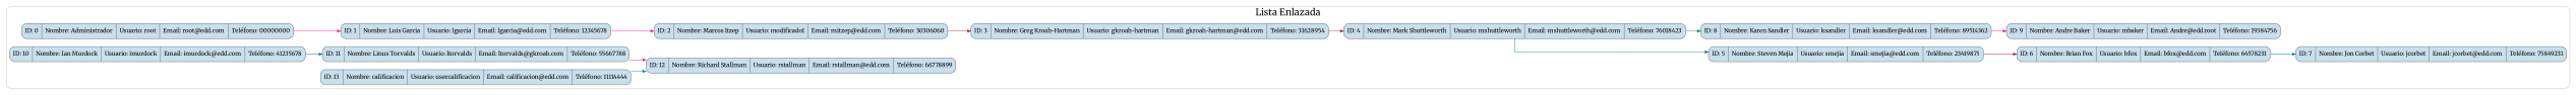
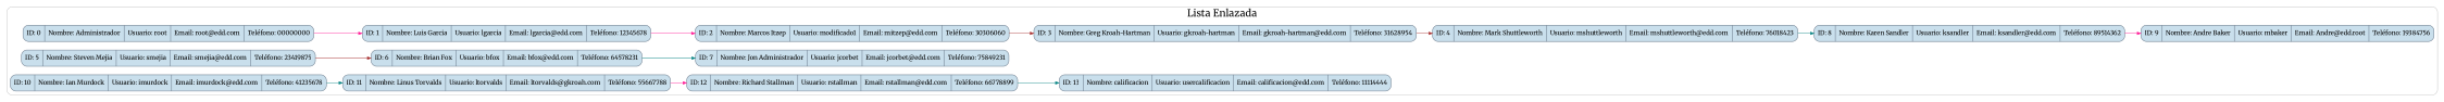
  digraph {
    bgcolor=white
    fontname=Merriweather
    rankdir=LR
    splines=ortho
    node [color="#6B7B8C" fillcolor="#C9DFEC" fontname=Merriweather penwidth=1.2 shape=record style="rounded,filled"]
    edge [arrowsize=0.8 color=teal fontname=Merriweather]
    n1 [label="{ID: 0|Nombre: Administrador|Usuario: root|Email: root@edd.com|Teléfono: 00000000}"]
    n2 [label="{ID: 1|Nombre: Luis Garcia|Usuario: lgarcia|Email: lgarcia@edd.com|Teléfono: 12345678}"]
    n3 [label="{ID: 2|Nombre: Marcos Itzep|Usuario: modificado1|Email: mitzep@edd.com|Teléfono: 30306060}"]
    n4 [label="{ID: 3|Nombre: Greg Kroah-Hartman|Usuario: gkroah-hartman|Email: gkroah-hartman@edd.com|Teléfono: 31628954}"]
    n5 [label="{ID: 4|Nombre: Mark Shuttleworth|Usuario: mshuttleworth|Email: mshuttleworth@edd.com|Teléfono: 76018423}"]
    n6 [label="{ID: 5|Nombre: Steven Mejia|Usuario: smejia|Email: smejia@edd.com|Teléfono: 23419875}"]
    n7 [label="{ID: 6|Nombre: Brian Fox|Usuario: bfox|Email: bfox@edd.com|Teléfono: 64578231}"]
-   n8 [label="{ID: 7|Nombre: Jon Corbet|Usuario: jcorbet|Email: jcorbet@edd.com|Teléfono: 75849231}"]
+   n8 [label="{ID: 7|Nombre: Jon Administrador|Usuario: jcorbet|Email: jcorbet@edd.com|Teléfono: 75849231}"]
    n9 [label="{ID: 8|Nombre: Karen Sandler|Usuario: ksandler|Email: ksandler@edd.com|Teléfono: 89514362}"]
    n10 [label="{ID: 9|Nombre: Andre Baker|Usuario: mbaker|Email: Andre@edd.root|Teléfono: 19384756}"]
    n11 [label="{ID: 10|Nombre: Ian Murdock|Usuario: imurdock|Email: imurdock@edd.com|Teléfono: 41235678}"]
    n12 [label="{ID: 11|Nombre: Linus Torvalds|Usuario: ltorvalds|Email: ltorvalds@gkroah.com|Teléfono: 55667788}"]
    n13 [label="{ID: 12|Nombre: Richard Stallman|Usuario: rstallman|Email: rstallman@edd.com|Teléfono: 66778899}"]
    n14 [label="{ID: 13|Nombre: calificacion|Usuario: usercalificacion|Email: calificacion@edd.com|Teléfono: 11114444}"]
    subgraph cluster_1 {
      color="#C0C0C0"
      fontsize=22
      label="Lista Enlazada"
      labelloc=top
      style=rounded
      n1
      n2
      n3
      n4
      n5
      n6
      n7
      n8
      n9
      n10
      n11
      n12
      n13
      n14
    }
    n1 -> n2 [color=deeppink]
    n2 -> n3 [color=deeppink]
    n3 -> n4 [color=brown]
    n4 -> n5 [color=brown]
-   n5 -> n6
    n5 -> n9
    n6 -> n7 [color=brown]
    n7 -> n8
    n9 -> n10 [color=deeppink]
    n11 -> n12
    n12 -> n13 [color=deeppink]
-   n14 -> n13
+   n13 -> n14
  }
